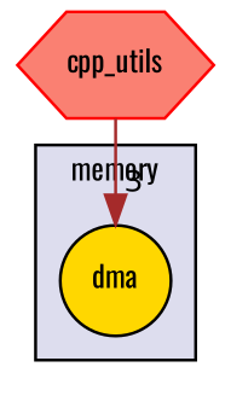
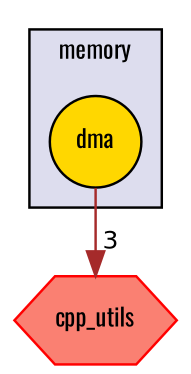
  digraph {
    compound=true
    fontname=Oswald
    node [fontname=Oswald fontsize=10 style=filled]
    n1 [fillcolor=gold label=dma pencolor=black shape=circle]
    n2 [color=red fillcolor=salmon label=cpp_utils shape=hexagon]
    subgraph cluster_1 {
      bgcolor="#ddddee"
      fontsize=10
      label=memory
      pencolor=black
      n1
    }
-   n2 -> n1 [headlabel=3 labeldistance=1.5 labelfontname=Helvetica labelfontsize=10 color=brown fontname=Oswald]
+   n1 -> n2 [headlabel=3 labeldistance=1.5 labelfontname=Helvetica labelfontsize=10 color=brown fontname=Oswald]
  }
